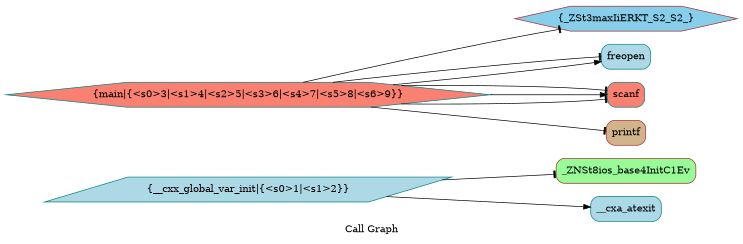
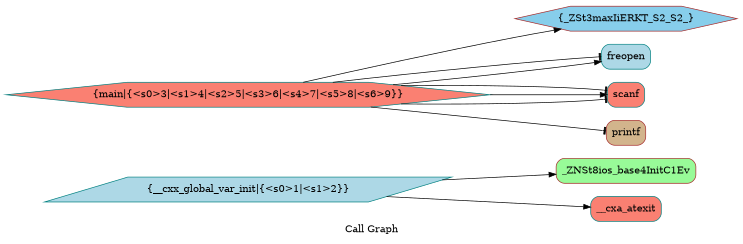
  digraph {
    label="Call Graph"
    rankdir=LR
    node [color=teal fillcolor=lightblue shape=Mrecord style=filled]
    edge [arrowhead=normal color=black tailport=s0]
    n1 [label="{__cxx_global_var_init|{<s0>1|<s1>2}}" shape=parallelogram]
    n2 [color=brown fillcolor=palegreen label="{_ZNSt8ios_base4InitC1Ev}"]
-   n3 [label="{__cxa_atexit}"]
+   n3 [fillcolor=salmon label="{__cxa_atexit}"]
    n4 [color=brown fillcolor=skyblue label="{_ZSt3maxIiERKT_S2_S2_}" shape=hexagon]
    n5 [fillcolor=salmon label="{main|{<s0>3|<s1>4|<s2>5|<s3>6|<s4>7|<s5>8|<s6>9}}" shape=hexagon]
    n6 [label="{freopen}"]
    n7 [fillcolor=salmon label="{scanf}"]
    n8 [color=brown fillcolor=tan label="{printf}"]
-   n1 -> n2 [arrowhead=tee]
+   n1 -> n2
    n1 -> n3 [tailport=s1]
-   n5 -> n4 [arrowhead=tee tailport=s5]
+   n5 -> n4 [tailport=s5]
    n5 -> n6
    n5 -> n6 [arrowhead=tee tailport=s1]
    n5 -> n7 [arrowhead=tee tailport=s2]
    n5 -> n7 [tailport=s3]
    n5 -> n7 [arrowhead=tee tailport=s4]
    n5 -> n8 [arrowhead=tee tailport=s6]
  }
